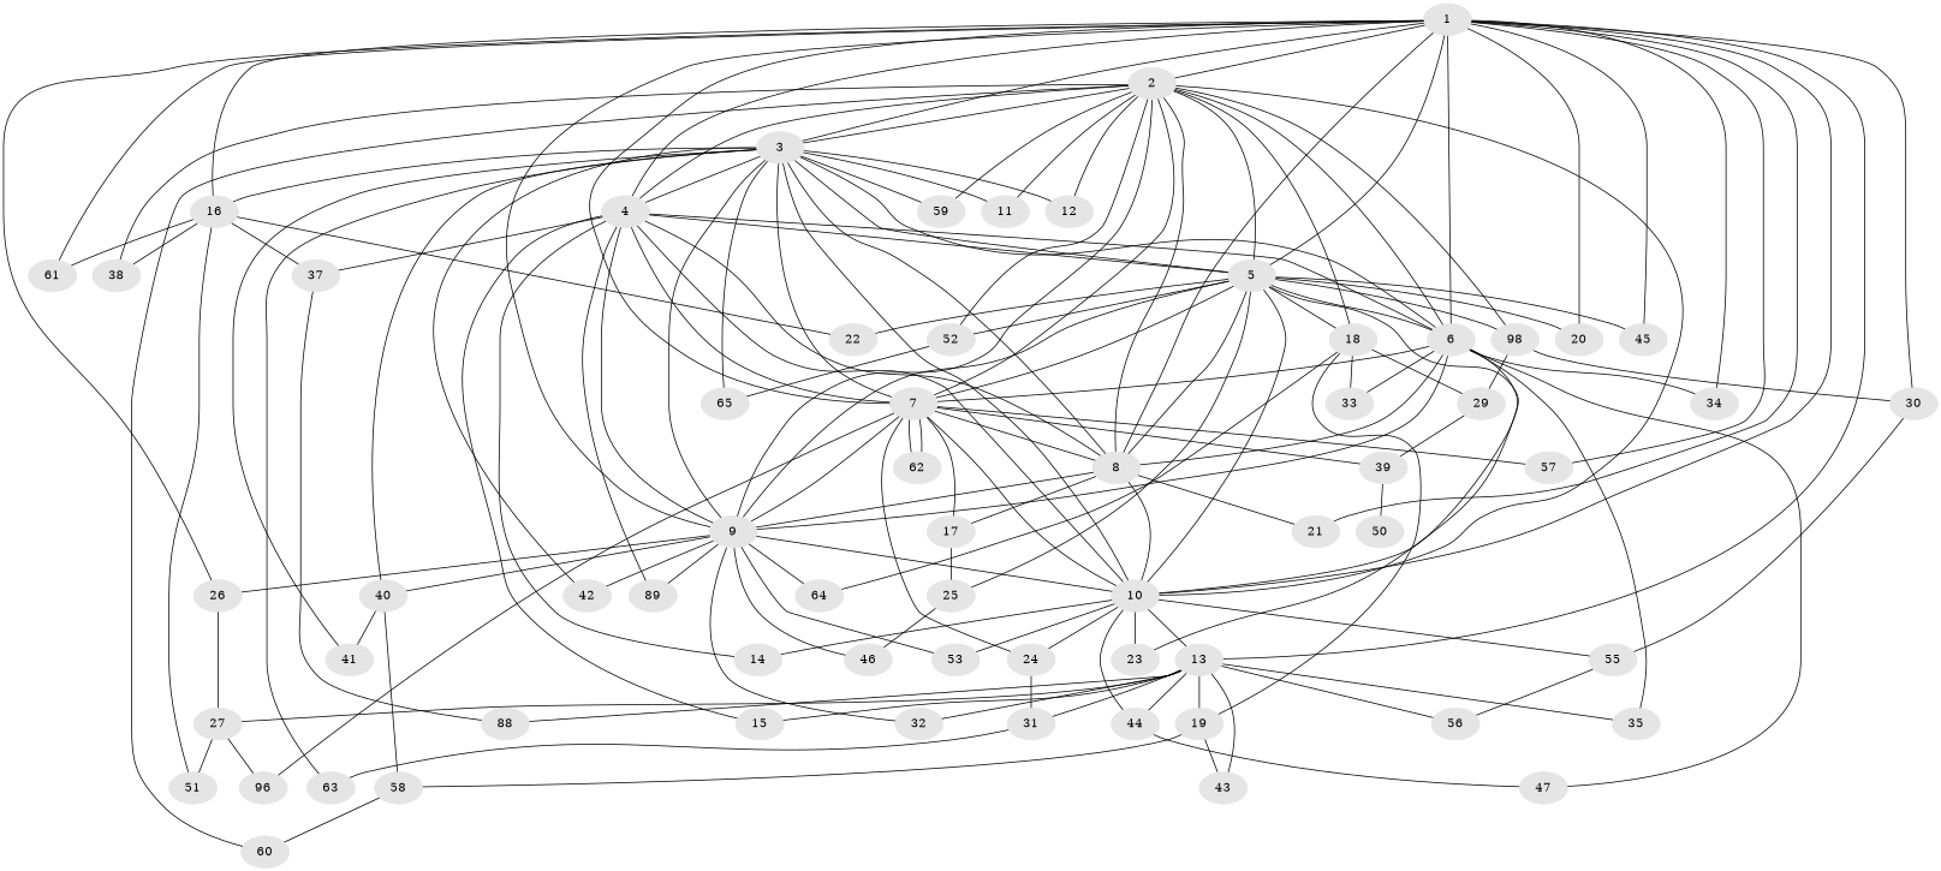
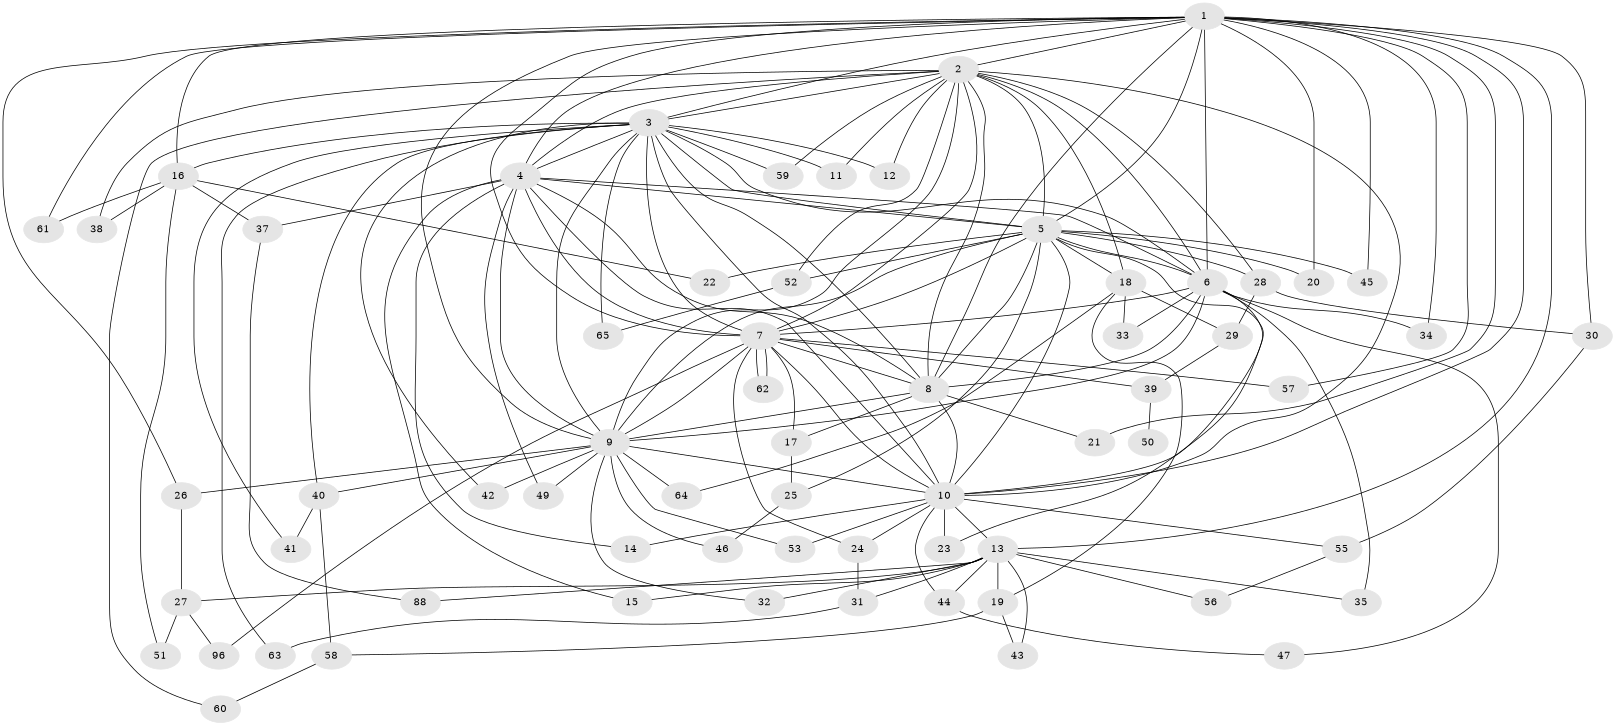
  graph {
    node [color=gray90 style=filled]
    1
    2
    3
    4
    5
    6
    7
    8
    9
    10
    13
    16
    20
    21
    26
    30
    34
    45
    57
    61
    11
    12
    18
-   28 [label=98]
+   28
    38
    52
    59
    60
    40
    41
    42
    63
    65
    14
    15
    37
-   49 [label=89]
+   49
    22
    23
    25
    33
    35
    47
    17
    24
    n46 [label=96]
    39
    62
    32
    46
    53
    64
    44
    55
    19
    27
    31
    43
    n59 [label=88]
    56
    51
    29
    58
    50
    1 -- 2
    1 -- 3
    1 -- 4
    1 -- 5
    1 -- 6
    1 -- 7
    1 -- 8
    1 -- 9
    1 -- 10
    1 -- 13
    1 -- 16
    1 -- 20
    1 -- 21
    1 -- 26
    1 -- 30
    1 -- 34
    1 -- 45
    1 -- 57
    1 -- 61
    2 -- 3
    2 -- 4
    2 -- 5
    2 -- 6
    2 -- 7
    2 -- 8
    2 -- 9
    2 -- 10
    2 -- 11
    2 -- 12
    2 -- 18
    2 -- 28
    2 -- 38
    2 -- 52
    2 -- 59
    2 -- 60
    3 -- 4
    3 -- 5
    3 -- 6
    3 -- 7
    3 -- 8
    3 -- 9
    3 -- 10
    3 -- 16
    3 -- 11
    3 -- 12
    3 -- 59
    3 -- 40
    3 -- 41
    3 -- 42
    3 -- 63
    3 -- 65
    4 -- 5
    4 -- 6
    4 -- 7
    4 -- 8
    4 -- 9
    4 -- 10
    4 -- 14
    4 -- 15
    4 -- 37
    4 -- 49
    5 -- 6
    5 -- 7
    5 -- 8
    5 -- 9
    5 -- 10
    5 -- 20
    5 -- 45
    5 -- 18
    5 -- 28
    5 -- 52
    5 -- 22
    5 -- 23
    5 -- 25
    6 -- 7
    6 -- 8
    6 -- 9
    6 -- 10
    6 -- 34
    6 -- 33
    6 -- 35
    6 -- 47
    7 -- 8
    7 -- 9
    7 -- 10
    7 -- 57
    7 -- 17
    7 -- 24
    7 -- n46
    7 -- 39
    7 -- 62
    7 -- 62
    8 -- 9
    8 -- 10
    8 -- 21
    8 -- 17
    9 -- 10
    9 -- 26
    9 -- 40
    9 -- 42
    9 -- 49
    9 -- 32
    9 -- 46
    9 -- 53
    9 -- 64
    10 -- 13
    10 -- 14
    10 -- 23
    10 -- 24
    10 -- 53
    10 -- 44
    10 -- 55
    13 -- 15
    13 -- 35
    13 -- 32
    13 -- 44
    13 -- 19
    13 -- 27
    13 -- 31
    13 -- 43
    13 -- n59
    13 -- 56
    16 -- 61
    16 -- 38
    16 -- 37
    16 -- 22
    16 -- 51
    26 -- 27
    30 -- 55
    18 -- 33
    18 -- 64
    18 -- 19
    18 -- 29
    28 -- 30
    28 -- 29
    52 -- 65
    40 -- 41
    40 -- 58
    37 -- n59
    25 -- 46
    17 -- 25
    24 -- 31
    39 -- 50
    44 -- 47
    55 -- 56
    19 -- 43
    19 -- 58
    27 -- n46
    27 -- 51
    31 -- 63
    29 -- 39
    58 -- 60
  }
